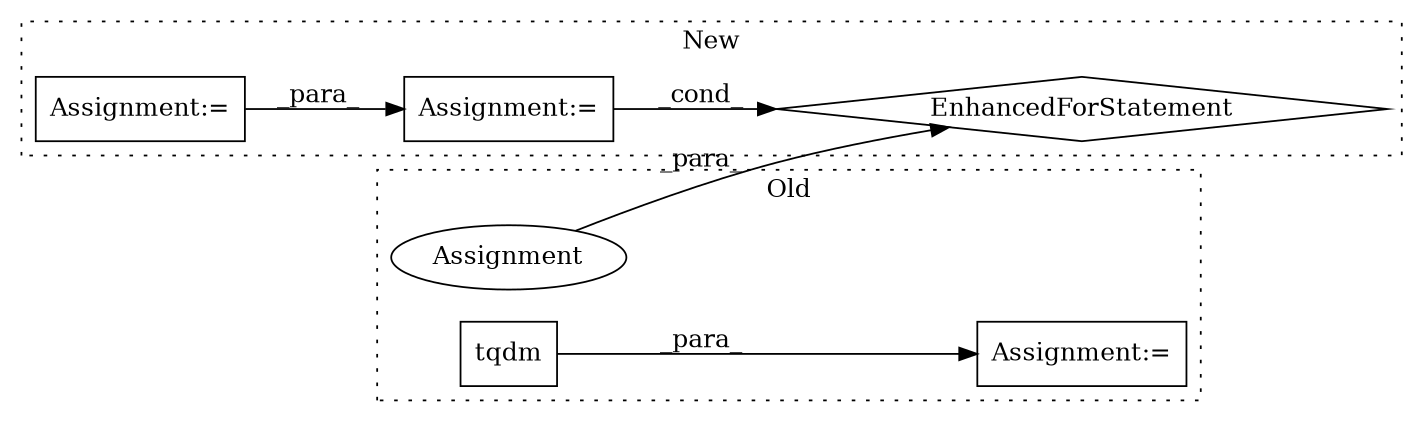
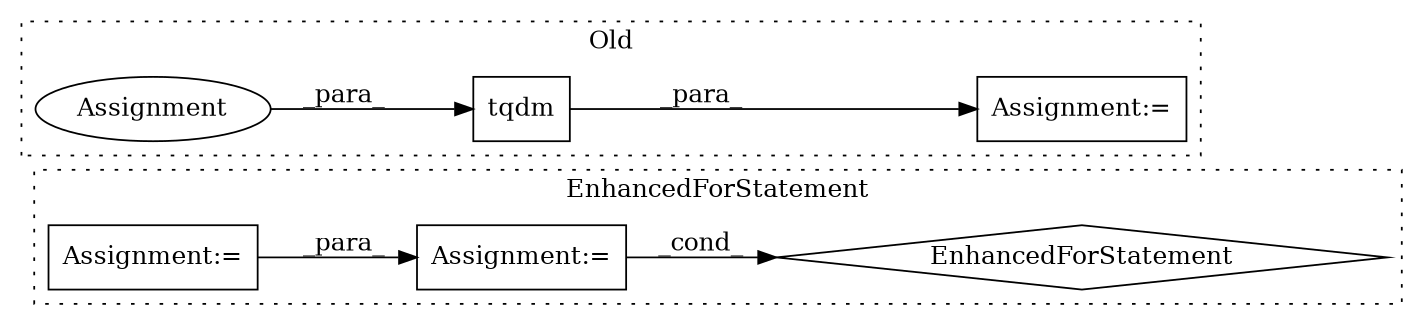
  digraph {
    rankdir=LR
    node [a=7 l="98,2" s="6049,6245" shape=box]
    n1 [a=70 label=EnhancedForStatement shape=diamond]
    n2 [l=1 label="Assignment:=" s=5907]
    n3 [label="Assignment:="]
    n4 [a=32 l="5,1" label=tqdm s="6107,6150"]
    n5 [a=45 l=16 label=Assignment s=6123 shape=ellipse]
    n6 [l=1 label="Assignment:=" s=5990]
    subgraph cluster_1 {
-     label=New
+     label=EnhancedForStatement
      style=dotted
      n1
      n2
      n3
    }
    subgraph cluster_2 {
      label=Old
      style=dotted
      n4
      n5
      n6
    }
    n2 -> n3 [label=_para_]
    n3 -> n1 [label=_cond_]
    n4 -> n6 [label=_para_]
-   n5 -> n1 [label=_para_]
+   n5 -> n4 [label=_para_]
  }
